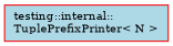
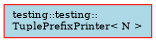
  digraph {
    rankdir=LR
    fontname="DejaVu Serif"
-   n1 [color=red fillcolor=lightblue fontname="DejaVu Serif" fontsize=10 height=0.2 label="testing::internal::\lTuplePrefixPrinter\< N \>" shape=record style=filled width=0.4]
+   n1 [color=red fillcolor=lightblue fontname="DejaVu Serif" fontsize=10 height=0.2 label="testing::testing::\lTuplePrefixPrinter\< N \>" shape=record style=filled width=0.4]
  }
